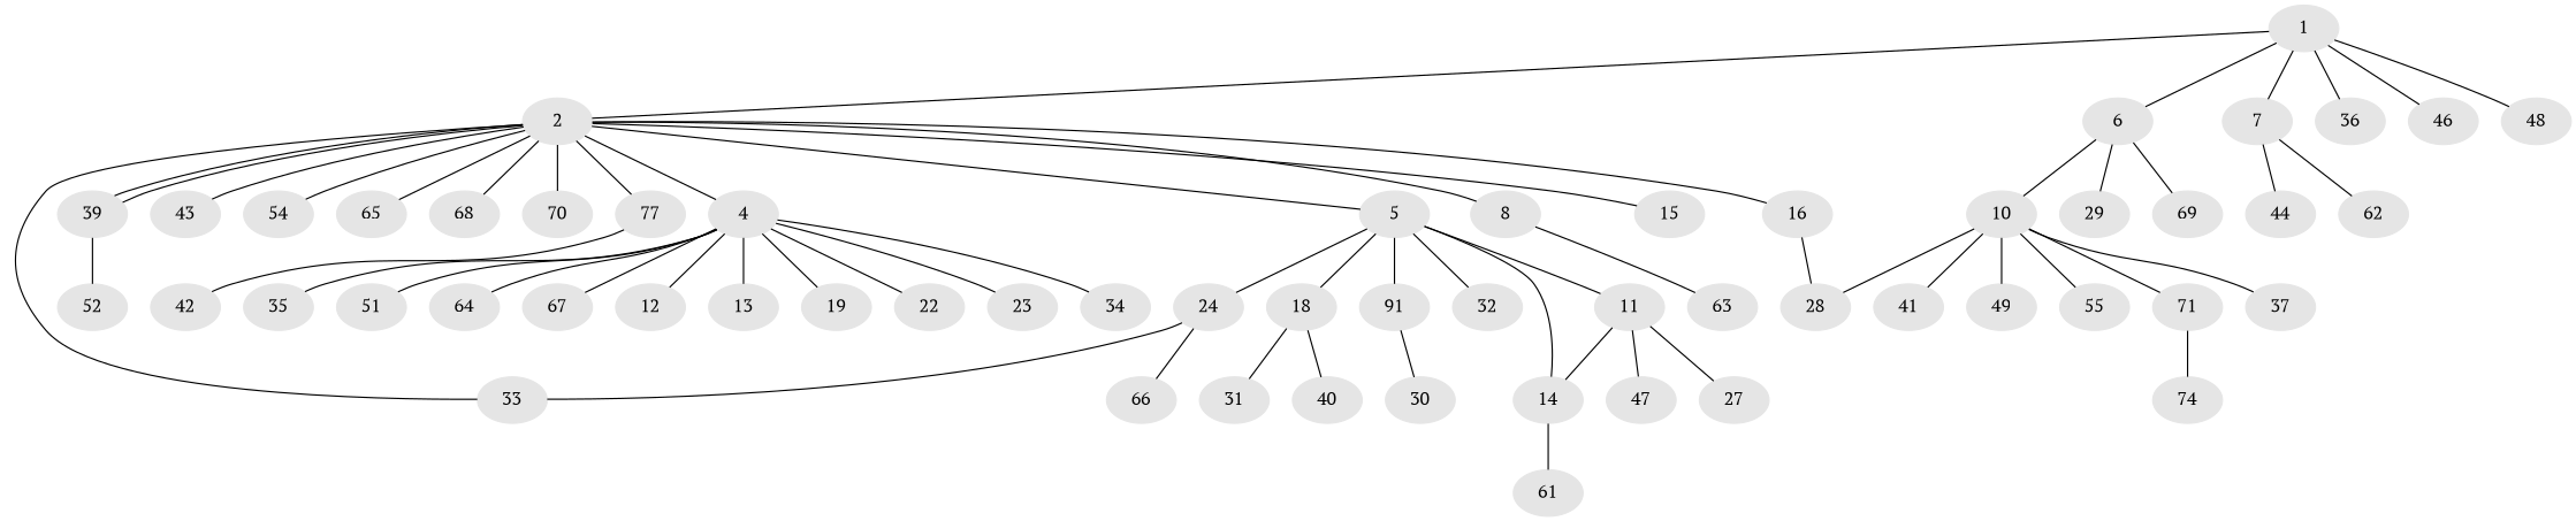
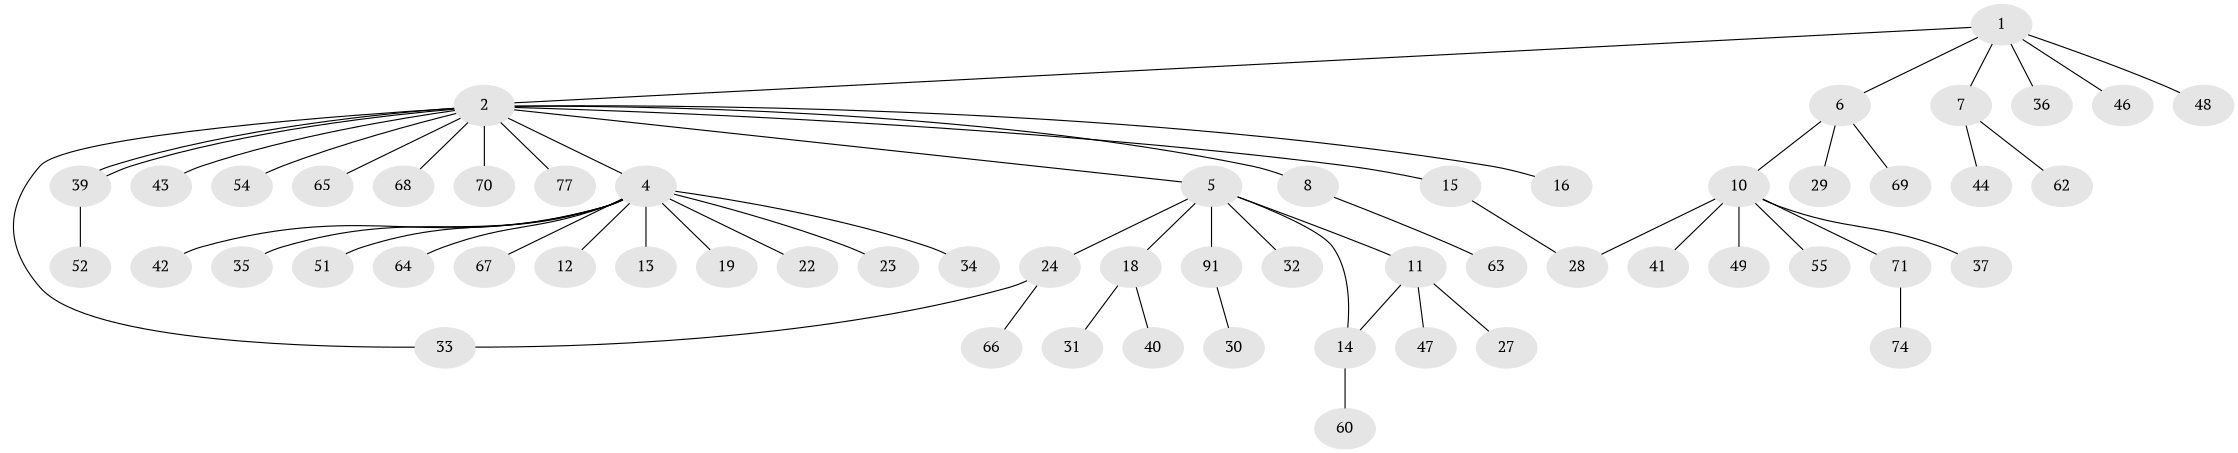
  graph {
    fontname="PT Serif"
    node [color=gray90 fontname="PT Serif" style=filled]
    edge [fontname="PT Serif"]
    1 [super="+3"]
    2 [super="+38"]
    6 [super="+20"]
    7 [super="+25"]
    36 [super="+57"]
    46
    48
    4 [super="+9"]
    5 [super="+56"]
    8 [super="+27"]
    15
    16
    33 [super="+75"]
    39 [super="+73"]
    43
    54
    65
    68
    70
    77
    10 [super="+17"]
    29
    69
    44
    62
    12
    13
    19
    22
    23
    34
    35
    42
    51
    64
    67
    11 [super="+60"]
    14
    18 [super="+76"]
    n40 [label=91 super="+50"]
    24 [super="+58"]
    32 [super="+53"]
    63
    28 [super="+59"]
    52
    n46 [label=27]
    47
-   61
+   61 [label=60]
    31
    40 [super="+72"]
    30
    66
    37 [super="+45"]
    41
    49
    55
    71
    74
    1 -- 2
    1 -- 6
    1 -- 7
    1 -- 36
    1 -- 46
    1 -- 48
    2 -- 4
    2 -- 5
    2 -- 8
    2 -- 15
    2 -- 16
    2 -- 33
    2 -- 39
    2 -- 39
    2 -- 43
    2 -- 54
    2 -- 65
    2 -- 68
    2 -- 70
    2 -- 77
    6 -- 10
    6 -- 29
    6 -- 69
    7 -- 44
    7 -- 62
    4 -- 12
    4 -- 13
    4 -- 19
    4 -- 22
    4 -- 23
    4 -- 34
    4 -- 35
-   77 -- 42
+   4 -- 42
    4 -- 51
    4 -- 64
    4 -- 67
    5 -- 11
    5 -- 14
    5 -- 18
    5 -- n40
    5 -- 24
    5 -- 32
    8 -- 63
-   16 -- 28
+   15 -- 28
    39 -- 52
    10 -- 28
    10 -- 37
    10 -- 41
    10 -- 49
    10 -- 55
    10 -- 71
    11 -- 14
    11 -- n46
    11 -- 47
    14 -- 61
    18 -- 31
    18 -- 40
    n40 -- 30
    24 -- 33
    24 -- 66
    71 -- 74
  }
